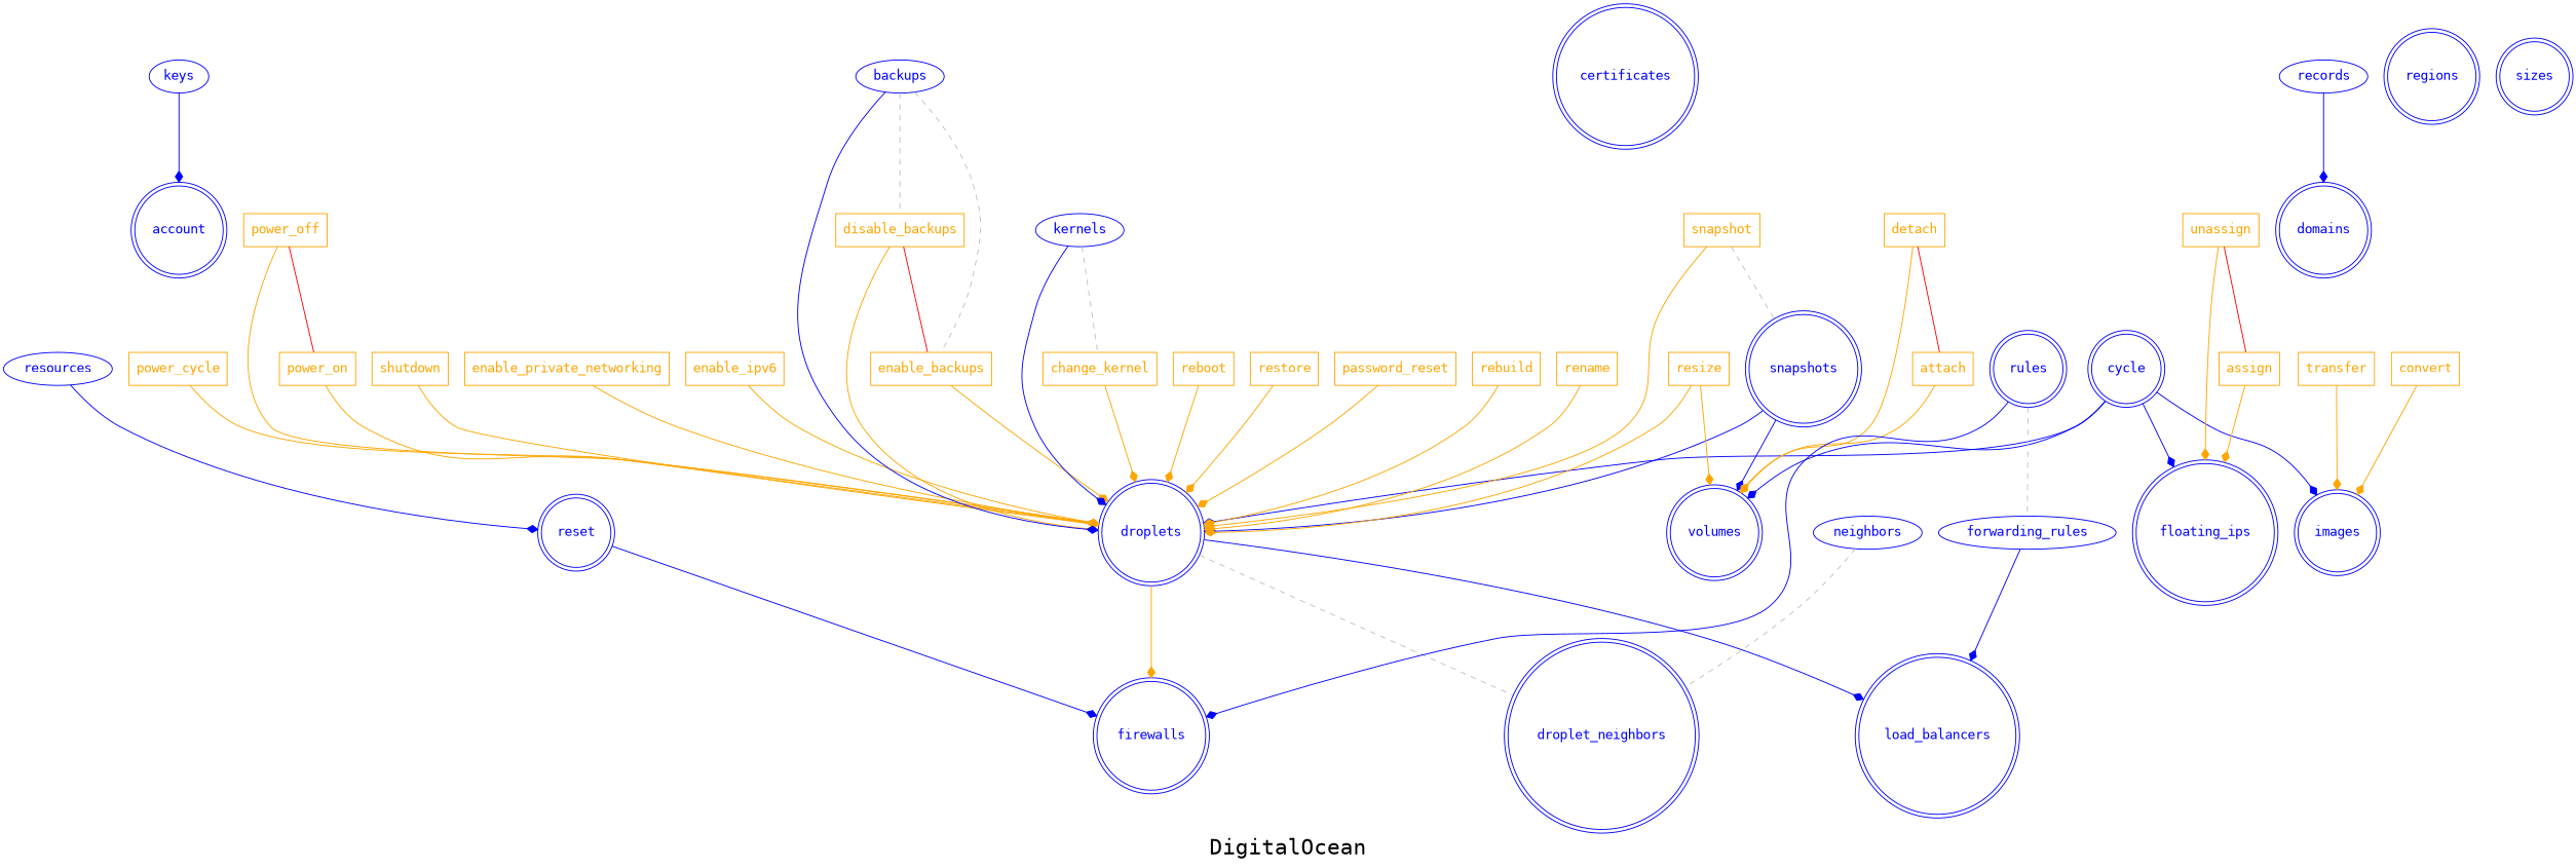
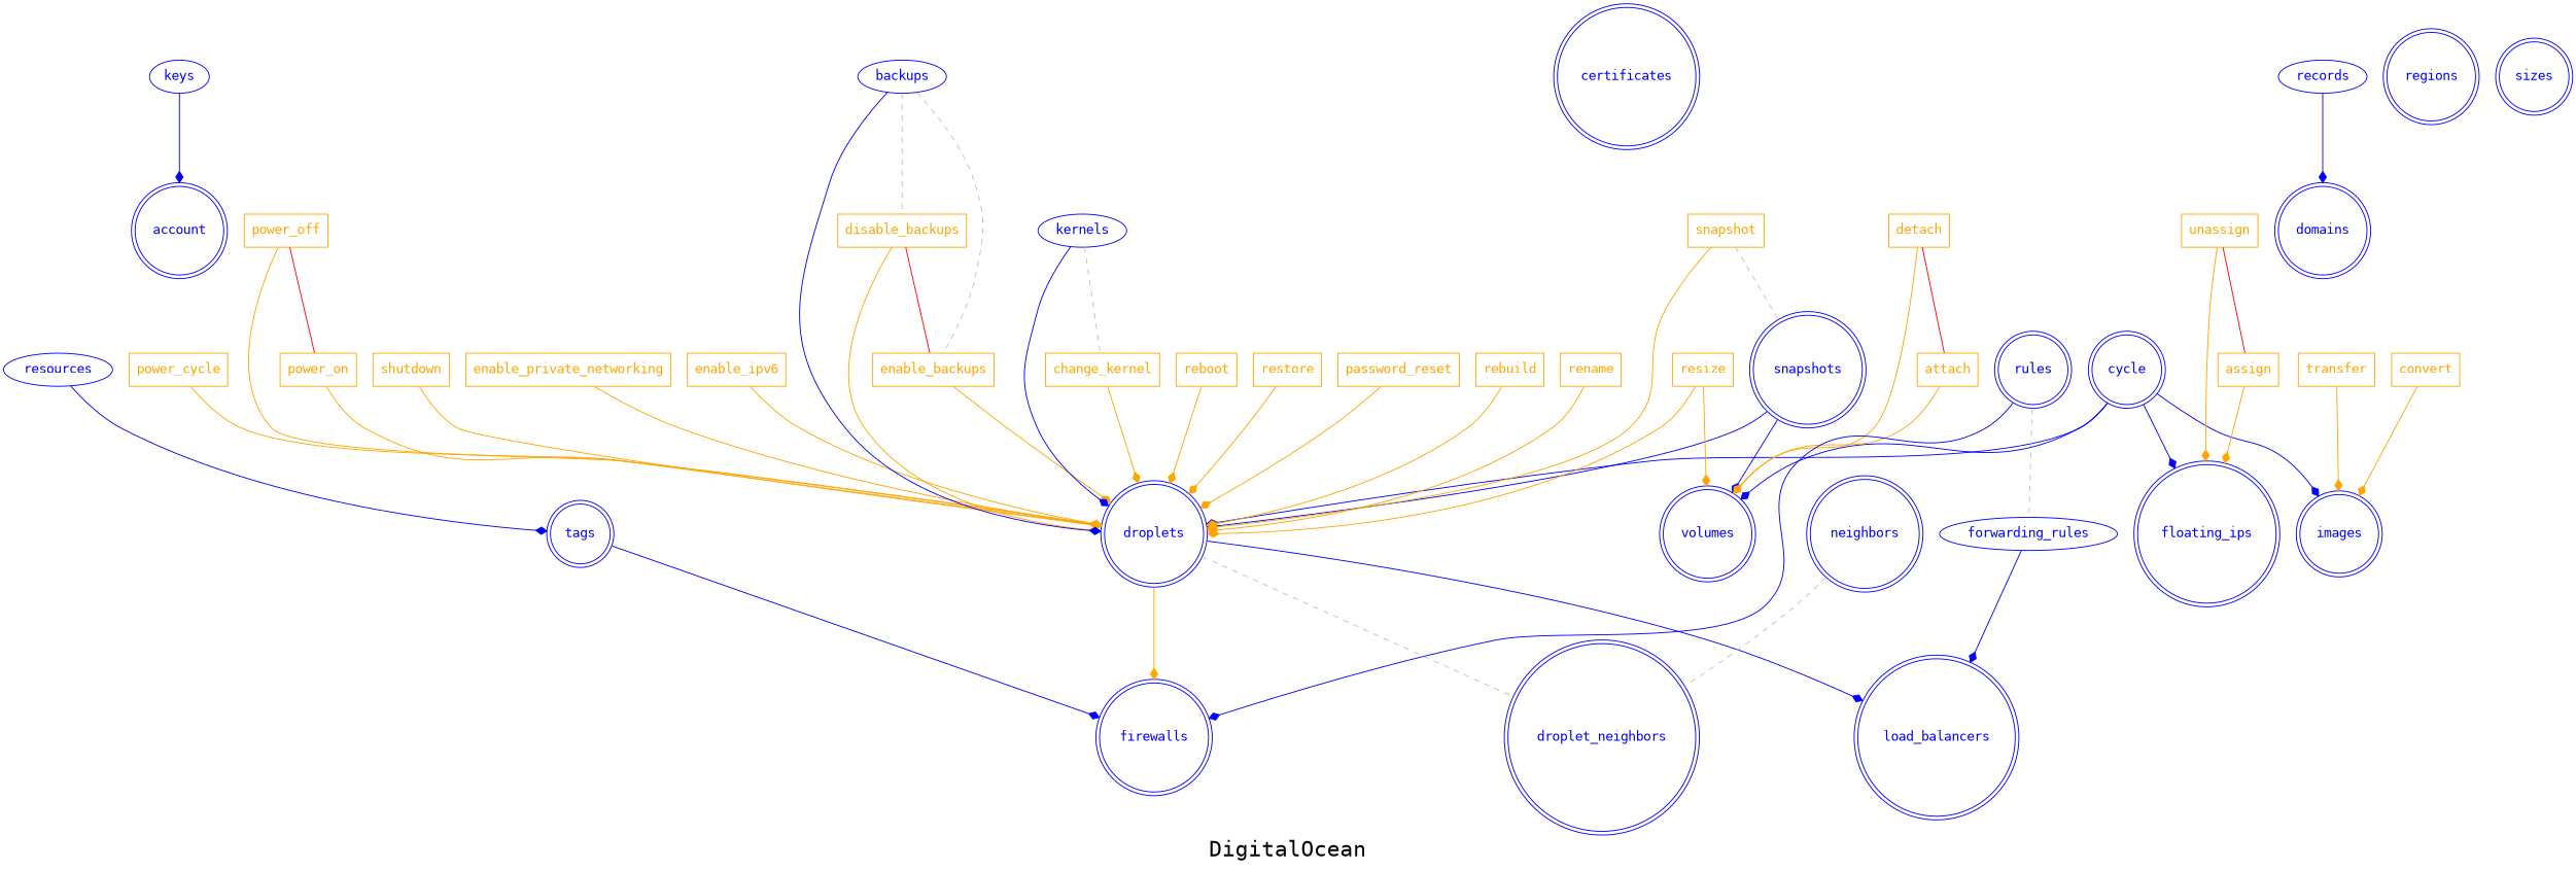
  digraph {
    fontname="DejaVu Sans Mono"
    fontsize=24
    label=DigitalOcean
    splines=true
    node [color=blue fontcolor=blue fontname="DejaVu Sans Mono" shape=box]
    edge [arrowhead=diamond arrowtail=none color=orange fontcolor=orange fontname="DejaVu Sans Mono"]
    account [shape=doublecircle]
    droplets [shape=doublecircle]
    droplet_neighbors [shape=doublecircle]
    firewalls [shape=doublecircle]
    load_balancers [shape=doublecircle]
    n6 [label=cycle shape=doublecircle]
    volumes [shape=doublecircle]
    floating_ips [shape=doublecircle]
    images [shape=doublecircle]
    certificates [shape=doublecircle]
    domains [shape=doublecircle]
    regions [shape=doublecircle]
    sizes [shape=doublecircle]
    snapshots [shape=doublecircle]
-   tags [shape=doublecircle label=reset]
+   tags [shape=doublecircle]
    keys [shape=ellipse]
    power_cycle [color=orange fontcolor=orange]
    power_on [color=orange fontcolor=orange]
    power_off [color=orange fontcolor=orange]
    shutdown [color=orange fontcolor=orange]
    enable_private_networking [color=orange fontcolor=orange]
    enable_ipv6 [color=orange fontcolor=orange]
    enable_backups [color=orange fontcolor=orange]
    disable_backups [color=orange fontcolor=orange]
    backups [shape=ellipse]
    snapshot [color=orange fontcolor=orange]
    kernels [shape=ellipse]
    change_kernel [color=orange fontcolor=orange]
-   neighbors [shape=ellipse]
+   neighbors [shape=doublecircle]
    reboot [color=orange fontcolor=orange]
    restore [color=orange fontcolor=orange]
    password_reset [color=orange fontcolor=orange]
    resize [color=orange fontcolor=orange]
    rebuild [color=orange fontcolor=orange]
    rename [color=orange fontcolor=orange]
    attach [color=orange fontcolor=orange]
    detach [color=orange fontcolor=orange]
    records [shape=ellipse]
    assign [color=orange fontcolor=orange]
    unassign [color=orange fontcolor=orange]
    rules [shape=doublecircle]
    forwarding_rules [shape=ellipse]
    transfer [color=orange fontcolor=orange]
    convert [color=orange fontcolor=orange]
    resources [shape=ellipse]
    droplets -> droplet_neighbors [arrowhead=none color=grey fontcolor=grey style=dashed]
    droplets -> firewalls [fontcolor=blue]
    droplets -> load_balancers [color=blue fontcolor=blue]
    n6 -> droplets [color=blue fontcolor=blue]
    n6 -> volumes [color=blue fontcolor=blue]
    n6 -> floating_ips [color=blue fontcolor=blue]
    n6 -> images [color=blue fontcolor=blue]
    snapshots -> droplets [color=blue fontcolor=blue]
    snapshots -> volumes [color=blue fontcolor=blue]
    tags -> firewalls [color=blue fontcolor=blue]
    keys -> account [color=blue fontcolor=blue]
    power_cycle -> droplets
    power_on -> droplets
    power_off -> droplets
    power_off -> power_on [arrowhead=none color=red fontcolor=red]
    shutdown -> droplets
    enable_private_networking -> droplets
    enable_ipv6 -> droplets
    enable_backups -> droplets
    disable_backups -> droplets
    disable_backups -> enable_backups [arrowhead=none color=red fontcolor=red]
    backups -> droplets [color=blue fontcolor=blue]
    backups -> enable_backups [arrowhead=none color=grey fontcolor=grey style=dashed]
    backups -> disable_backups [arrowhead=none color=grey fontcolor=grey style=dashed]
    snapshot -> droplets
    snapshot -> snapshots [arrowhead=none color=grey fontcolor=grey style=dashed]
    kernels -> droplets [color=blue fontcolor=blue]
    kernels -> change_kernel [arrowhead=none color=grey fontcolor=grey style=dashed]
    change_kernel -> droplets
    neighbors -> droplet_neighbors [arrowhead=none color=grey fontcolor=grey style=dashed]
    reboot -> droplets
    restore -> droplets
    password_reset -> droplets
    resize -> droplets
    resize -> volumes
    rebuild -> droplets
    rename -> droplets
    attach -> volumes
    detach -> volumes
    detach -> attach [arrowhead=none color=red fontcolor=red]
    records -> domains [color=blue fontcolor=blue]
    assign -> floating_ips
    unassign -> floating_ips
    unassign -> assign [arrowhead=none color=red fontcolor=red]
    rules -> firewalls [color=blue fontcolor=blue]
    rules -> forwarding_rules [arrowhead=none color=grey fontcolor=grey style=dashed]
    forwarding_rules -> load_balancers [color=blue fontcolor=blue]
    transfer -> images
    convert -> images
    resources -> tags [color=blue fontcolor=blue]
  }
